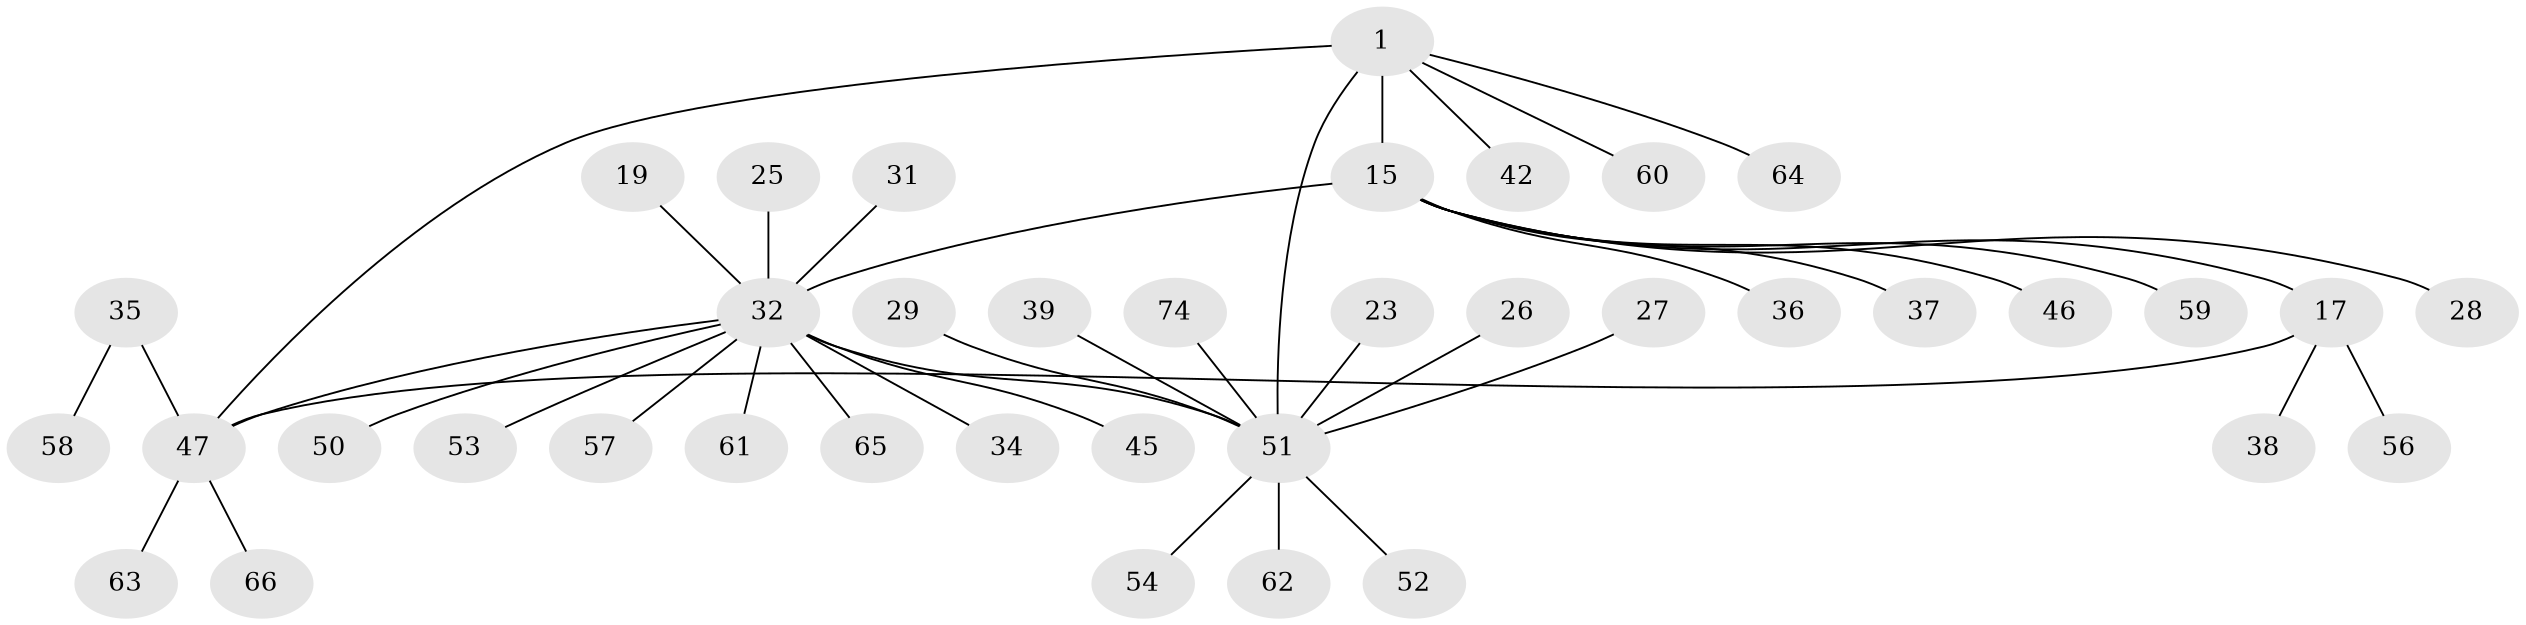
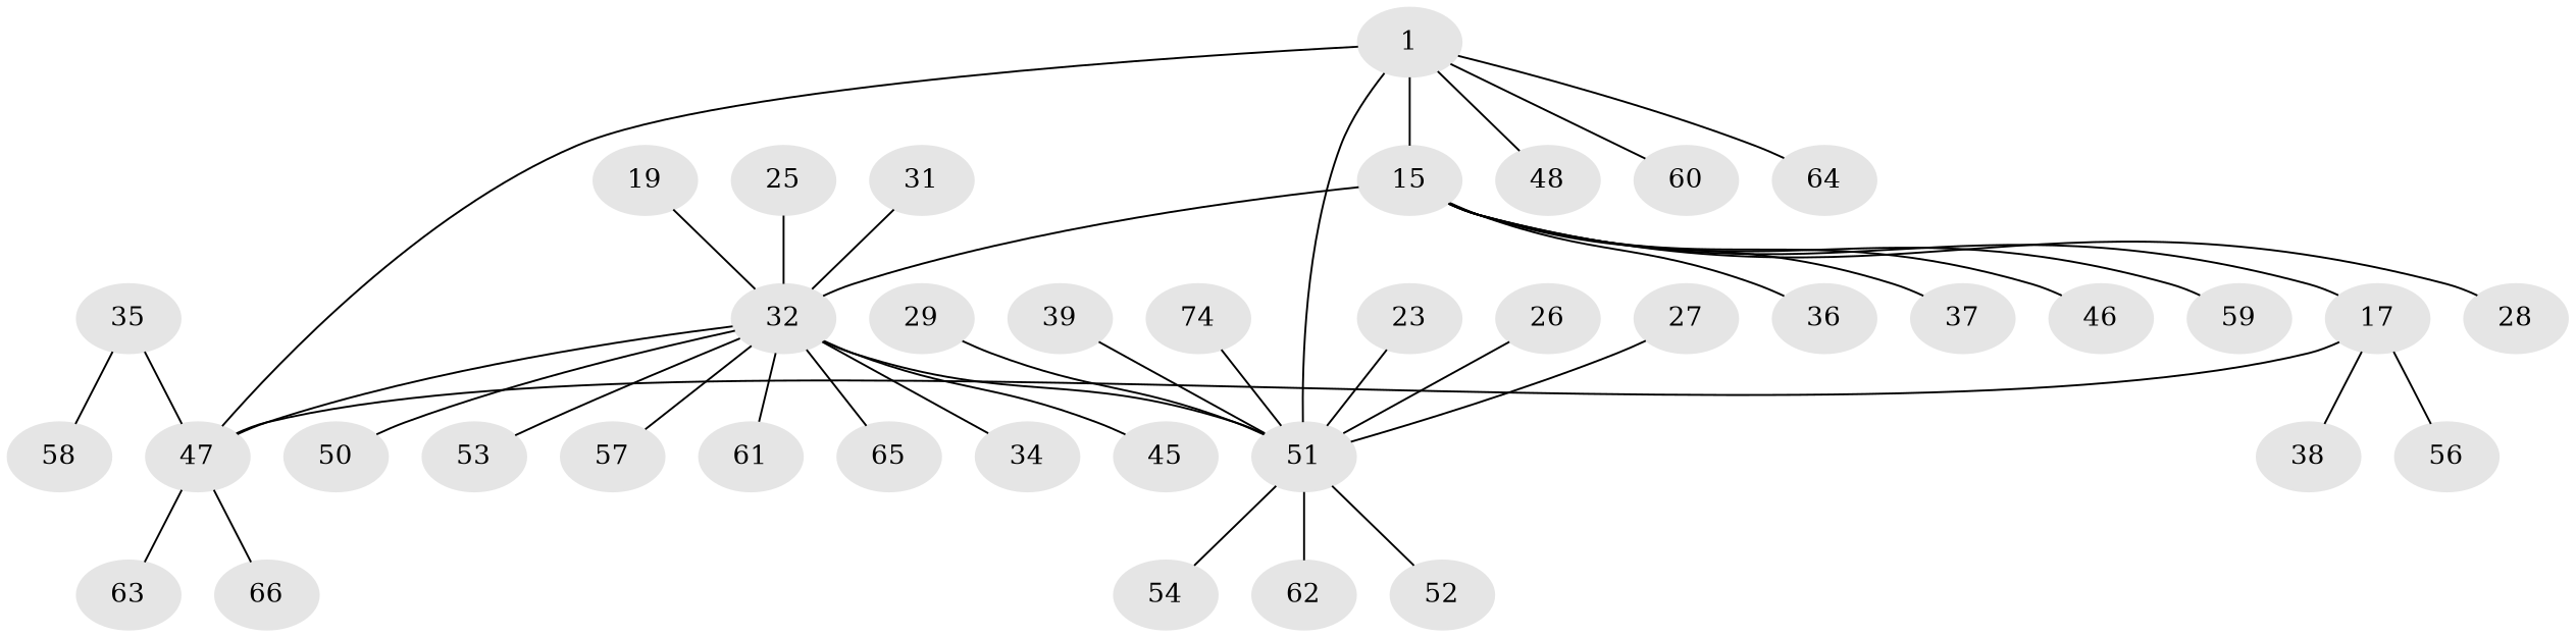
  graph {
    fontname="DejaVu Serif"
    node [color=gray90 fontname="DejaVu Serif" style=filled]
    edge [fontname="DejaVu Serif"]
    15 [super="+14+9"]
    17 [super="+13"]
    28
    32 [super="+8+11"]
    36
    37
    46
    59
    1
    47 [super="+12"]
-   48 [super="+16" label=42]
+   48 [super="+16"]
    51 [super="+42+5+49"]
    60
    64
    63
    66
    52
    54
    62
    38
    56
    34 [super="+20"]
    45
    50
    53 [super="+43"]
    57 [super="+22+40"]
    61 [super="+55"]
    65
    58 [super="+41"]
    19
    23
    25
    26
    27
    29
    31
    35
    39 [super="+24"]
    n39 [label=74 super="+30"]
    15 -- 17 [weight=2]
    15 -- 28
    15 -- 32 [weight=4]
    15 -- 36
    15 -- 37
    15 -- 46
    15 -- 59
    17 -- 47
    17 -- 38
    17 -- 56
    32 -- 47 [weight=2]
    32 -- 51 [weight=5]
    32 -- 34
    32 -- 45
    32 -- 50
    32 -- 53
    32 -- 57
    32 -- 61
    32 -- 65
    1 -- 15 [weight=2]
    1 -- 47 [weight=2]
    1 -- 48
    1 -- 51 [weight=2]
    1 -- 60
    1 -- 64
    47 -- 63
    47 -- 66
    51 -- 52
    51 -- 54
    51 -- 62
    19 -- 32
    23 -- 51
    25 -- 32
    26 -- 51
    27 -- 51
    29 -- 51
    31 -- 32
    35 -- 47
    35 -- 58
    39 -- 51
    n39 -- 51
  }
